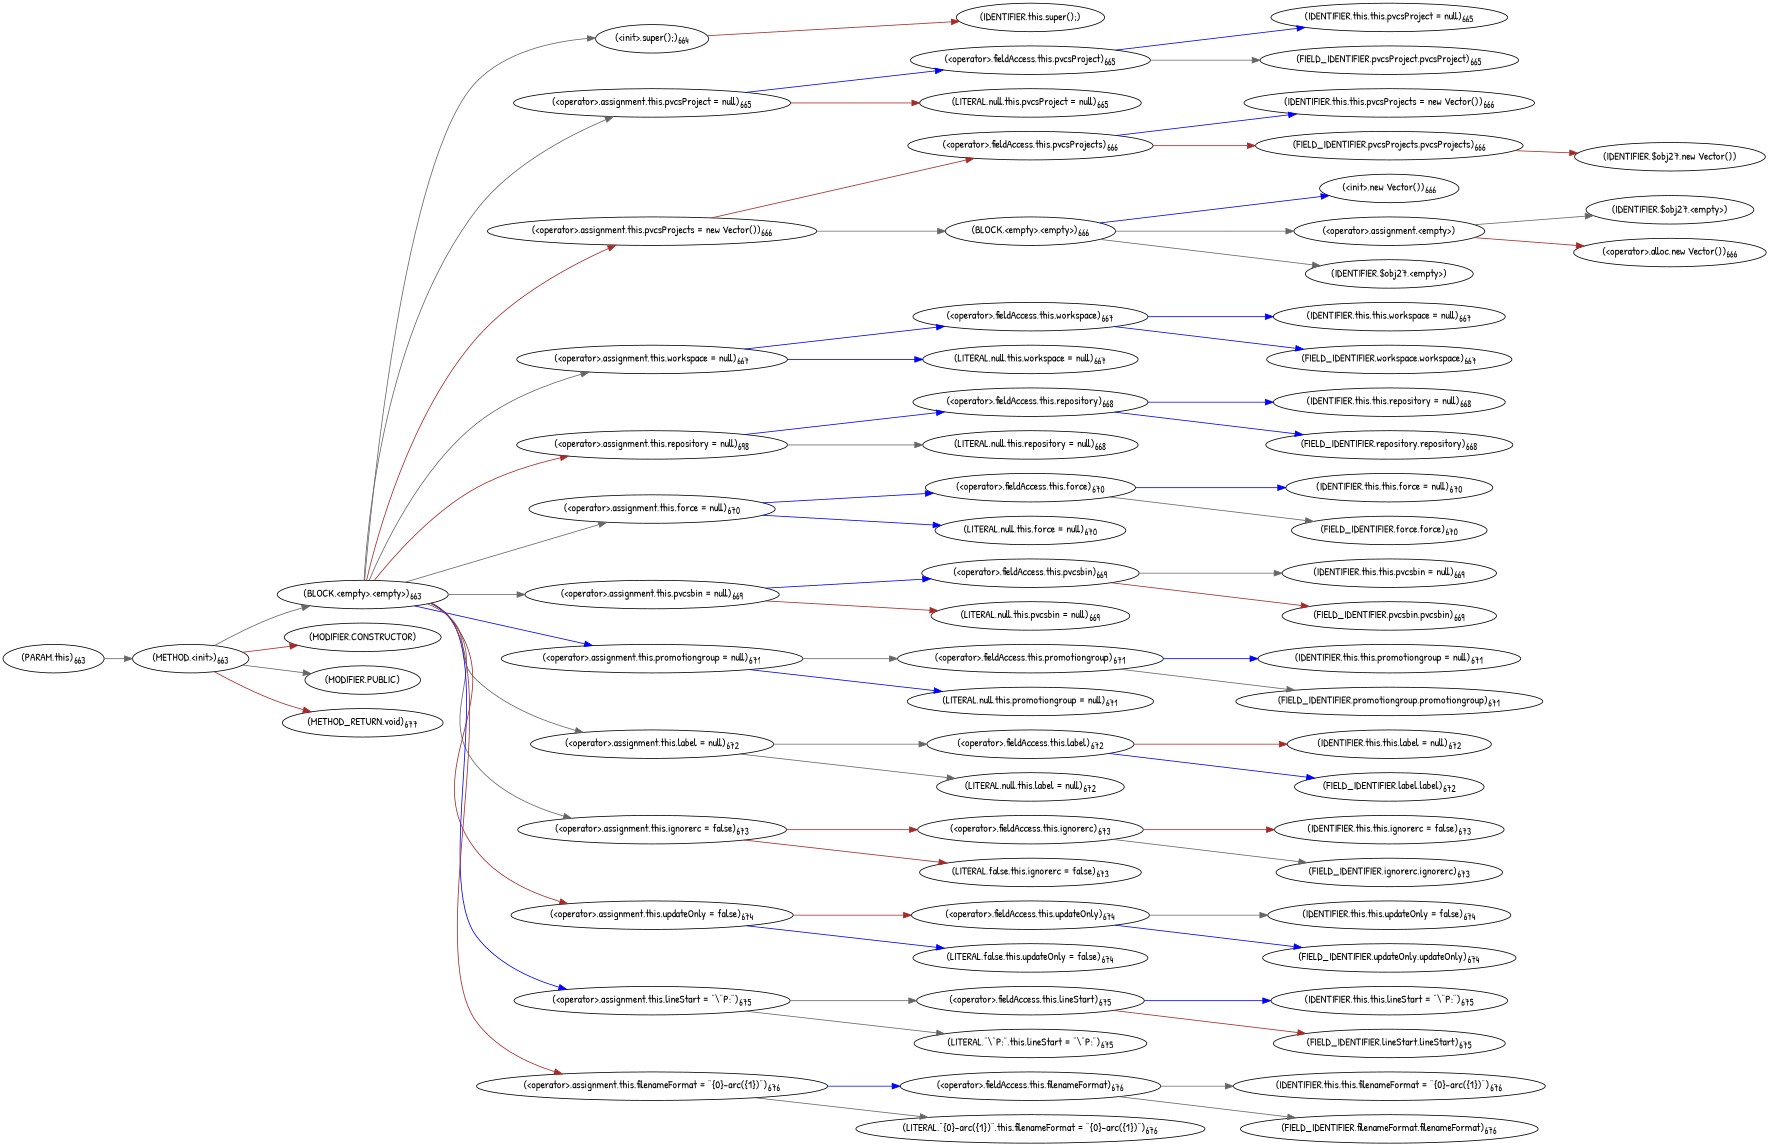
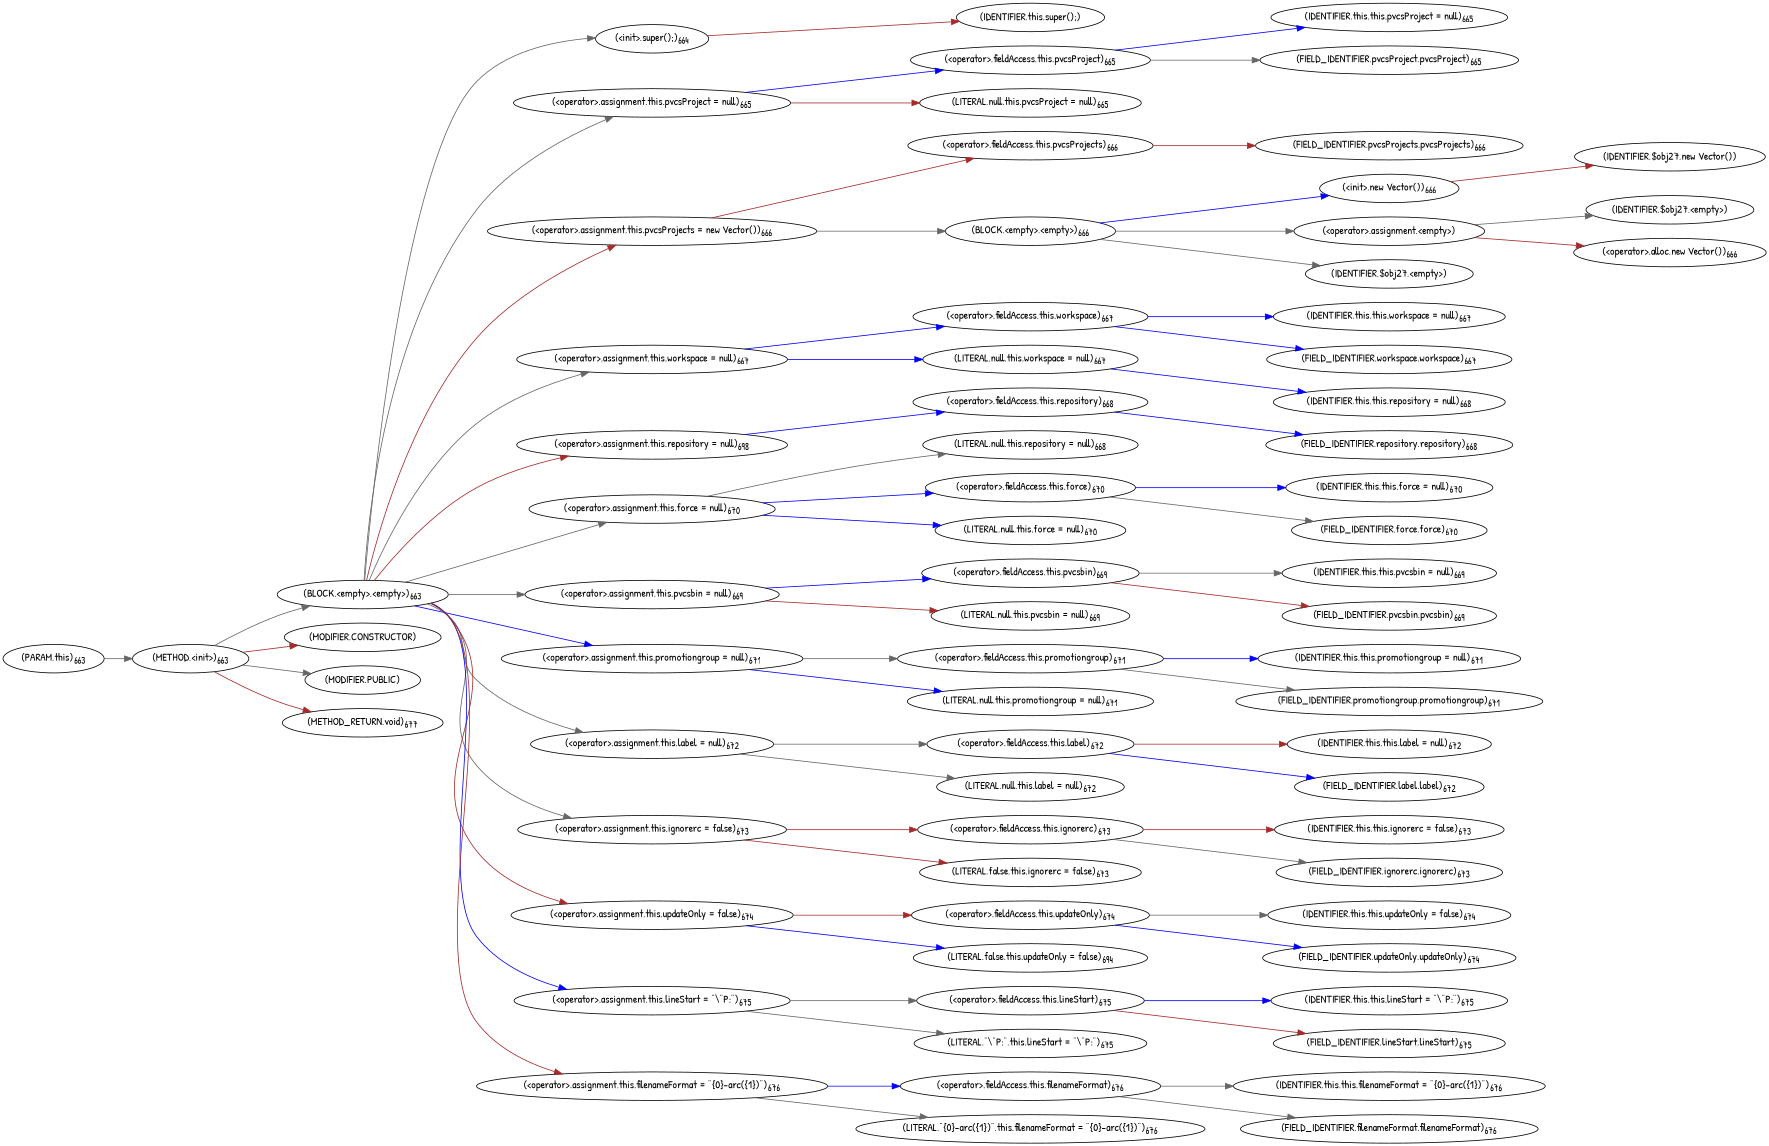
  digraph {
    fontname="Patrick Hand"
    rankdir=LR
    node [fontname="Patrick Hand"]
    edge [color=gray40 fontname="Patrick Hand"]
    n1 [label=<(METHOD,&lt;init&gt;)<SUB>663</SUB>>]
    n2 [label=<(BLOCK,&lt;empty&gt;,&lt;empty&gt;)<SUB>663</SUB>>]
    n3 [label=<(MODIFIER,CONSTRUCTOR)>]
    n4 [label=<(MODIFIER,PUBLIC)>]
    n5 [label=<(METHOD_RETURN,void)<SUB>677</SUB>>]
    n6 [label=<(PARAM,this)<SUB>663</SUB>>]
    n7 [label=<(&lt;init&gt;,super();)<SUB>664</SUB>>]
    n8 [label=<(&lt;operator&gt;.assignment,this.pvcsProject = null)<SUB>665</SUB>>]
    n9 [label=<(&lt;operator&gt;.assignment,this.pvcsProjects = new Vector())<SUB>666</SUB>>]
    n10 [label=<(&lt;operator&gt;.assignment,this.workspace = null)<SUB>667</SUB>>]
    n11 [label=<(&lt;operator&gt;.assignment,this.repository = null)<SUB>698</SUB>>]
    n12 [label=<(&lt;operator&gt;.assignment,this.pvcsbin = null)<SUB>669</SUB>>]
    n13 [label=<(&lt;operator&gt;.assignment,this.force = null)<SUB>670</SUB>>]
    n14 [label=<(&lt;operator&gt;.assignment,this.promotiongroup = null)<SUB>671</SUB>>]
    n15 [label=<(&lt;operator&gt;.assignment,this.label = null)<SUB>672</SUB>>]
    n16 [label=<(&lt;operator&gt;.assignment,this.ignorerc = false)<SUB>673</SUB>>]
    n17 [label=<(&lt;operator&gt;.assignment,this.updateOnly = false)<SUB>674</SUB>>]
    n18 [label=<(&lt;operator&gt;.assignment,this.lineStart = &quot;\&quot;P:&quot;)<SUB>675</SUB>>]
    n19 [label=<(&lt;operator&gt;.assignment,this.filenameFormat = &quot;{0}-arc({1})&quot;)<SUB>676</SUB>>]
    n20 [label=<(IDENTIFIER,this,super();)>]
    n21 [label=<(&lt;operator&gt;.fieldAccess,this.pvcsProject)<SUB>665</SUB>>]
    n22 [label=<(LITERAL,null,this.pvcsProject = null)<SUB>665</SUB>>]
    n23 [label=<(&lt;operator&gt;.fieldAccess,this.pvcsProjects)<SUB>666</SUB>>]
    n24 [label=<(BLOCK,&lt;empty&gt;,&lt;empty&gt;)<SUB>666</SUB>>]
    n25 [label=<(&lt;operator&gt;.fieldAccess,this.workspace)<SUB>667</SUB>>]
    n26 [label=<(LITERAL,null,this.workspace = null)<SUB>667</SUB>>]
    n27 [label=<(&lt;operator&gt;.fieldAccess,this.repository)<SUB>668</SUB>>]
    n28 [label=<(LITERAL,null,this.repository = null)<SUB>668</SUB>>]
    n29 [label=<(&lt;operator&gt;.fieldAccess,this.pvcsbin)<SUB>669</SUB>>]
    n30 [label=<(LITERAL,null,this.pvcsbin = null)<SUB>669</SUB>>]
    n31 [label=<(&lt;operator&gt;.fieldAccess,this.force)<SUB>670</SUB>>]
    n32 [label=<(LITERAL,null,this.force = null)<SUB>670</SUB>>]
    n33 [label=<(&lt;operator&gt;.fieldAccess,this.promotiongroup)<SUB>671</SUB>>]
    n34 [label=<(LITERAL,null,this.promotiongroup = null)<SUB>671</SUB>>]
    n35 [label=<(&lt;operator&gt;.fieldAccess,this.label)<SUB>672</SUB>>]
    n36 [label=<(LITERAL,null,this.label = null)<SUB>672</SUB>>]
    n37 [label=<(&lt;operator&gt;.fieldAccess,this.ignorerc)<SUB>673</SUB>>]
    n38 [label=<(LITERAL,false,this.ignorerc = false)<SUB>673</SUB>>]
    n39 [label=<(&lt;operator&gt;.fieldAccess,this.updateOnly)<SUB>674</SUB>>]
-   n40 [label=<(LITERAL,false,this.updateOnly = false)<SUB>674</SUB>>]
+   n40 [label=<(LITERAL,false,this.updateOnly = false)<SUB>694</SUB>>]
    n41 [label=<(&lt;operator&gt;.fieldAccess,this.lineStart)<SUB>675</SUB>>]
    n42 [label=<(LITERAL,&quot;\&quot;P:&quot;,this.lineStart = &quot;\&quot;P:&quot;)<SUB>675</SUB>>]
    n43 [label=<(&lt;operator&gt;.fieldAccess,this.filenameFormat)<SUB>676</SUB>>]
    n44 [label=<(LITERAL,&quot;{0}-arc({1})&quot;,this.filenameFormat = &quot;{0}-arc({1})&quot;)<SUB>676</SUB>>]
    n45 [label=<(IDENTIFIER,this,this.pvcsProject = null)<SUB>665</SUB>>]
    n46 [label=<(FIELD_IDENTIFIER,pvcsProject,pvcsProject)<SUB>665</SUB>>]
-   n47 [label=<(IDENTIFIER,this,this.pvcsProjects = new Vector())<SUB>666</SUB>>]
    n48 [label=<(FIELD_IDENTIFIER,pvcsProjects,pvcsProjects)<SUB>666</SUB>>]
    n49 [label=<(&lt;operator&gt;.assignment,&lt;empty&gt;)>]
    n50 [label=<(&lt;init&gt;,new Vector())<SUB>666</SUB>>]
    n51 [label=<(IDENTIFIER,$obj27,&lt;empty&gt;)>]
    n52 [label=<(IDENTIFIER,$obj27,&lt;empty&gt;)>]
    n53 [label=<(&lt;operator&gt;.alloc,new Vector())<SUB>666</SUB>>]
    n54 [label=<(IDENTIFIER,$obj27,new Vector())>]
    n55 [label=<(IDENTIFIER,this,this.workspace = null)<SUB>667</SUB>>]
    n56 [label=<(FIELD_IDENTIFIER,workspace,workspace)<SUB>667</SUB>>]
    n57 [label=<(IDENTIFIER,this,this.repository = null)<SUB>668</SUB>>]
    n58 [label=<(FIELD_IDENTIFIER,repository,repository)<SUB>668</SUB>>]
    n59 [label=<(IDENTIFIER,this,this.pvcsbin = null)<SUB>669</SUB>>]
    n60 [label=<(FIELD_IDENTIFIER,pvcsbin,pvcsbin)<SUB>669</SUB>>]
    n61 [label=<(IDENTIFIER,this,this.force = null)<SUB>670</SUB>>]
    n62 [label=<(FIELD_IDENTIFIER,force,force)<SUB>670</SUB>>]
    n63 [label=<(IDENTIFIER,this,this.promotiongroup = null)<SUB>671</SUB>>]
    n64 [label=<(FIELD_IDENTIFIER,promotiongroup,promotiongroup)<SUB>671</SUB>>]
    n65 [label=<(IDENTIFIER,this,this.label = null)<SUB>672</SUB>>]
    n66 [label=<(FIELD_IDENTIFIER,label,label)<SUB>672</SUB>>]
    n67 [label=<(IDENTIFIER,this,this.ignorerc = false)<SUB>673</SUB>>]
    n68 [label=<(FIELD_IDENTIFIER,ignorerc,ignorerc)<SUB>673</SUB>>]
    n69 [label=<(IDENTIFIER,this,this.updateOnly = false)<SUB>674</SUB>>]
    n70 [label=<(FIELD_IDENTIFIER,updateOnly,updateOnly)<SUB>674</SUB>>]
    n71 [label=<(IDENTIFIER,this,this.lineStart = &quot;\&quot;P:&quot;)<SUB>675</SUB>>]
    n72 [label=<(FIELD_IDENTIFIER,lineStart,lineStart)<SUB>675</SUB>>]
    n73 [label=<(IDENTIFIER,this,this.filenameFormat = &quot;{0}-arc({1})&quot;)<SUB>676</SUB>>]
    n74 [label=<(FIELD_IDENTIFIER,filenameFormat,filenameFormat)<SUB>676</SUB>>]
    n1 -> n2
    n1 -> n3 [color=brown]
    n1 -> n4
    n1 -> n5 [color=brown]
    n2 -> n7
    n2 -> n8
    n2 -> n9 [color=brown]
    n2 -> n10
    n2 -> n11 [color=brown]
    n2 -> n12
    n2 -> n13
    n2 -> n14 [color=blue]
    n2 -> n15
    n2 -> n16
    n2 -> n17 [color=brown]
    n2 -> n18 [color=blue]
    n2 -> n19 [color=brown]
    n6 -> n1
    n7 -> n20 [color=brown]
    n8 -> n21 [color=blue]
    n8 -> n22 [color=brown]
    n9 -> n23 [color=brown]
    n9 -> n24
    n10 -> n25 [color=blue]
    n10 -> n26 [color=blue]
    n11 -> n27 [color=blue]
-   n11 -> n28
+   n13 -> n28
    n12 -> n29 [color=blue]
    n12 -> n30 [color=brown]
    n13 -> n31 [color=blue]
    n13 -> n32 [color=blue]
    n14 -> n33
    n14 -> n34 [color=blue]
    n15 -> n35
    n15 -> n36
    n16 -> n37 [color=brown]
    n16 -> n38 [color=brown]
    n17 -> n39 [color=brown]
    n17 -> n40 [color=blue]
    n18 -> n41
    n18 -> n42
    n19 -> n43 [color=blue]
    n19 -> n44
    n21 -> n45 [color=blue]
    n21 -> n46
-   n23 -> n47 [color=blue]
    n23 -> n48 [color=brown]
    n24 -> n49
    n24 -> n50 [color=blue]
    n24 -> n51
    n25 -> n55 [color=blue]
    n25 -> n56 [color=blue]
-   n27 -> n57 [color=blue]
+   n26 -> n57 [color=blue]
    n27 -> n58 [color=blue]
    n29 -> n59
    n29 -> n60 [color=brown]
    n31 -> n61 [color=blue]
    n31 -> n62
    n33 -> n63 [color=blue]
    n33 -> n64
    n35 -> n65 [color=brown]
    n35 -> n66 [color=blue]
    n37 -> n67 [color=brown]
    n37 -> n68
    n39 -> n69
    n39 -> n70 [color=blue]
    n41 -> n71 [color=blue]
    n41 -> n72 [color=brown]
    n43 -> n73
    n43 -> n74
    n49 -> n52
    n49 -> n53 [color=brown]
-   n48 -> n54 [color=brown]
+   n50 -> n54 [color=brown]
  }
